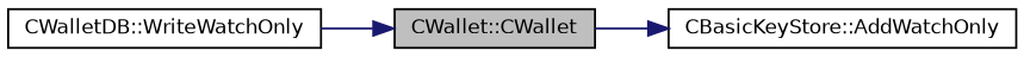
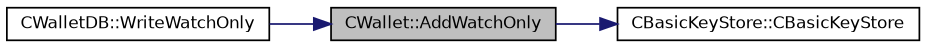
  digraph {
    rankdir=LR
    node [color=black fillcolor=white fontname=Helvetica fontsize=10 shape=record style=filled]
    edge [color=midnightblue fontname=Helvetica fontsize=10 labelfontname=Helvetica labelfontsize=10 style=solid]
-   n1 [fillcolor=grey75 fontcolor=black height=0.2 label="CWallet::CWallet" width=0.4]
-   n2 [height=0.2 label="CBasicKeyStore::AddWatchOnly" width=0.4]
+   n1 [fillcolor=grey75 fontcolor=black height=0.2 label="CWallet::AddWatchOnly" width=0.4]
+   n2 [height=0.2 label="CBasicKeyStore::CBasicKeyStore" width=0.4]
    n3 [height=0.2 label="CWalletDB::WriteWatchOnly" width=0.4]
    n1 -> n2
    n3 -> n1
  }
